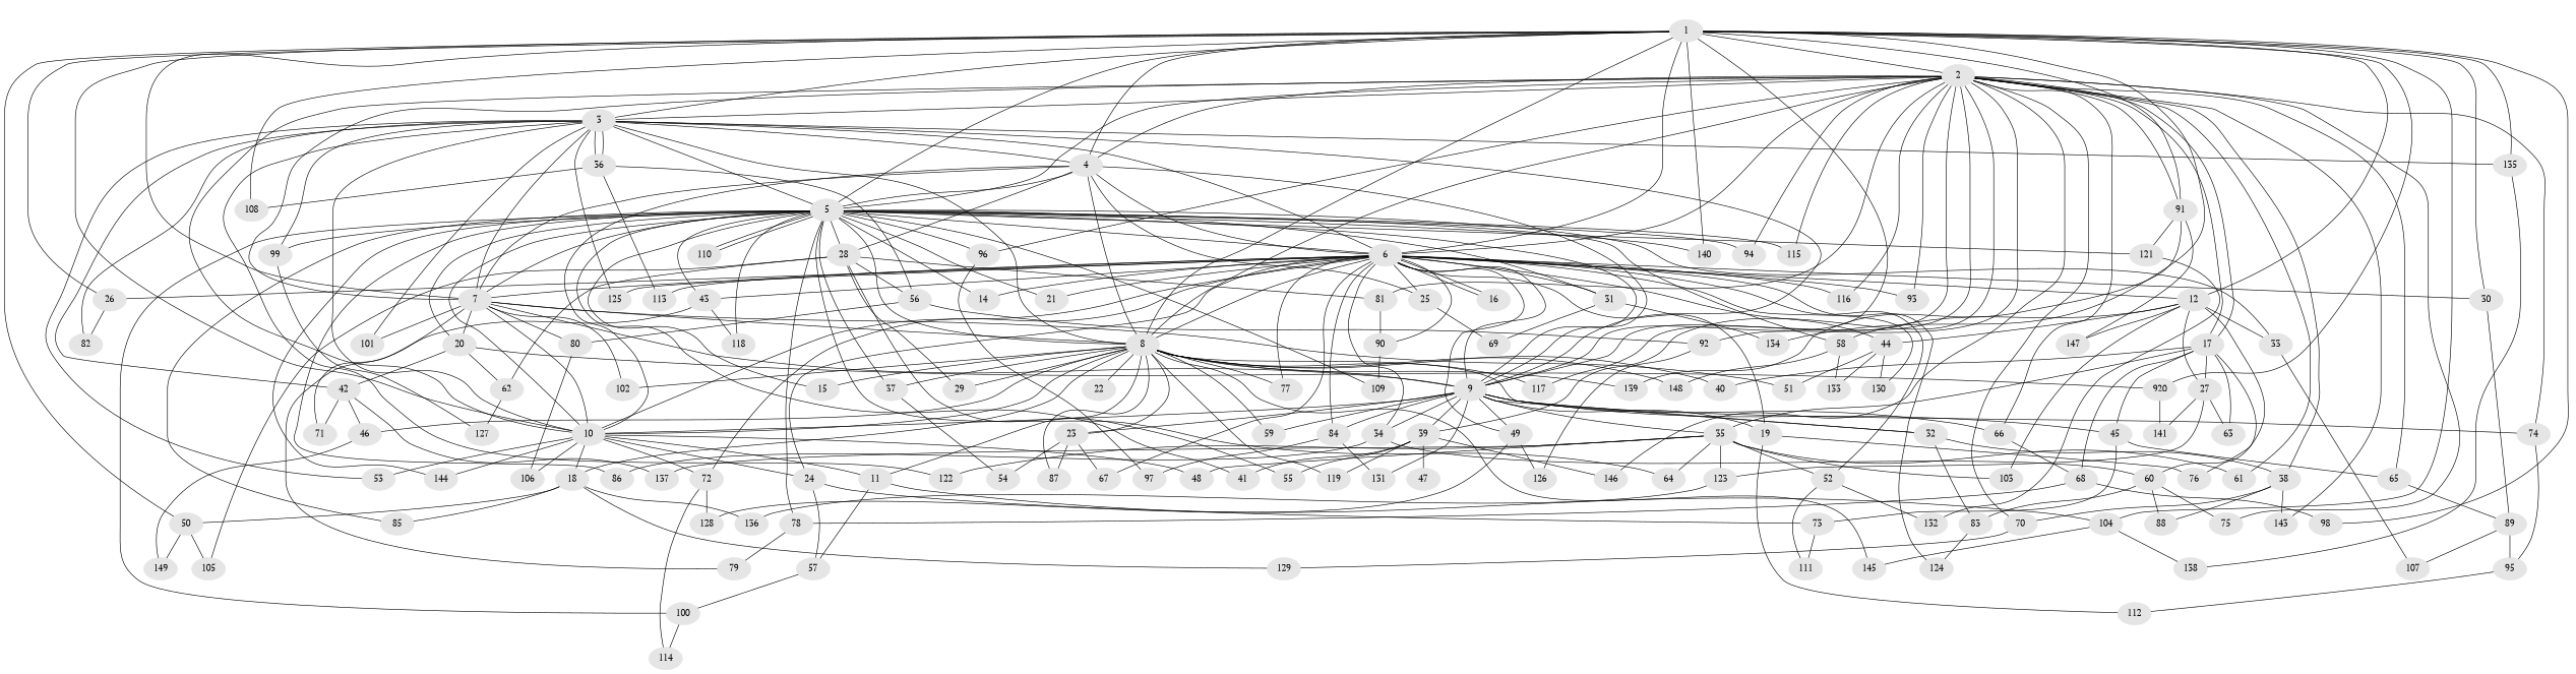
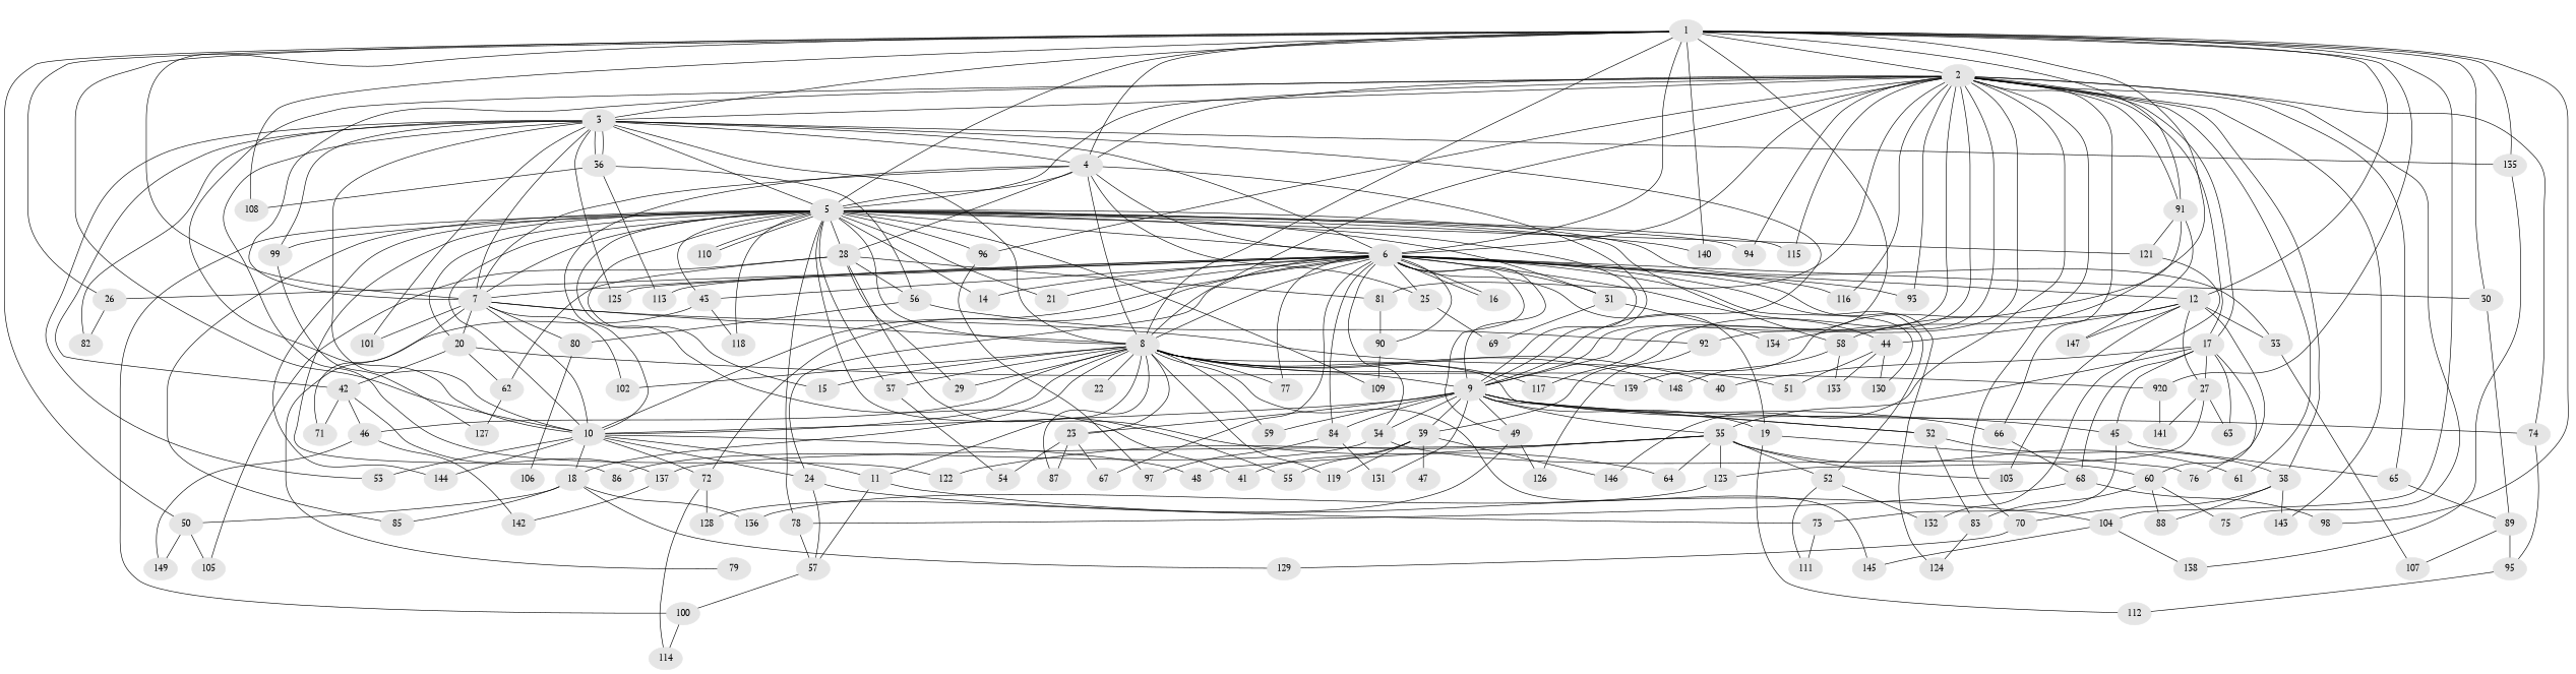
  graph {
    fontname="PT Serif"
    node [color=gray90 fontname="PT Serif" style=filled]
    edge [fontname="PT Serif"]
    1
    2
    3
    4
    5
    6
    7
    8
    9
    10
    12
    26
    30
    50
    91
    98
    104
    108
    n19 [label=920]
    134
    135
    140
    17
    38
    39
    61
    65
    66
    70
    74
    75
    81
    92
    93
    94
    96
    115
    116
    117
    143
    146
    36
    42
    53
    82
    99
    101
    122
    125
    25
    28
    14
    15
    20
    21
    31
    33
    37
    41
    43
    58
    64
    78
    85
    86
    100
    109
    110
    118
    121
    144
    16
    19
    24
    34
    44
    49
    52
    67
    72
    77
    84
    90
    113
    124
    130
    51
    71
    80
    102
    11
    18
    22
    23
    29
    32
    40
    46
    59
    87
    119
    139
    145
    148
    35
    45
    131
    48
    106
    27
    60
    103
    147
    89
    105
    149
    138
    141
    63
    68
    76
    88
    47
    55
    129
    95
    126
    97
    56
    137
    127
    69
    62
    107
    54
    79
    133
    114
    132
    112
    57
    73
    128
    111
    136
    83
+   142
    123
    1 -- 2
    1 -- 3
    1 -- 4
    1 -- 5
    1 -- 6
    1 -- 7
    1 -- 8
    1 -- 9
    1 -- 10
    1 -- 12
    1 -- 26
    1 -- 30
    1 -- 50
    1 -- 91
    1 -- 98
    1 -- 104
    1 -- 108
    1 -- n19
    1 -- 134
    1 -- 135
    1 -- 140
    2 -- 3
    2 -- 4
    2 -- 5
    2 -- 6
    2 -- 7
    2 -- 8
    2 -- 9
    2 -- 10
    2 -- 91
    2 -- 17
    2 -- 17
    2 -- 38
    2 -- 39
    2 -- 61
    2 -- 65
    2 -- 66
    2 -- 70
    2 -- 74
    2 -- 75
    2 -- 81
    2 -- 92
    2 -- 93
    2 -- 94
    2 -- 96
    2 -- 115
    2 -- 116
    2 -- 117
    2 -- 143
    2 -- 146
    3 -- 4
    3 -- 5
    3 -- 6
    3 -- 7
    3 -- 8
    3 -- 9
    3 -- 10
    3 -- 135
    3 -- 36
    3 -- 36
    3 -- 42
    3 -- 53
    3 -- 82
    3 -- 99
    3 -- 101
    3 -- 122
    3 -- 125
    4 -- 5
    4 -- 6
    4 -- 7
    4 -- 8
    4 -- 9
    4 -- 10
    4 -- 25
    4 -- 28
    5 -- 6
    5 -- 7
    5 -- 8
    5 -- 9
    5 -- 10
    5 -- 140
    5 -- 94
    5 -- 96
    5 -- 115
    5 -- 99
    5 -- 28
    5 -- 14
    5 -- 15
    5 -- 20
    5 -- 21
    5 -- 31
    5 -- 33
    5 -- 37
    5 -- 41
    5 -- 43
    5 -- 58
    5 -- 64
    5 -- 78
    5 -- 85
    5 -- 86
    5 -- 100
    5 -- 109
    5 -- 110
    5 -- 110
    5 -- 118
    5 -- 121
    5 -- 144
    6 -- 7
    6 -- 8
    6 -- 9
    6 -- 10
    6 -- 12
    6 -- 26
    6 -- 30
    6 -- 93
    6 -- 116
    6 -- 125
    6 -- 25
    6 -- 14
    6 -- 21
    6 -- 31
    6 -- 43
    6 -- 16
    6 -- 16
    6 -- 19
    6 -- 24
    6 -- 34
    6 -- 44
    6 -- 49
    6 -- 52
    6 -- 67
    6 -- 72
    6 -- 77
    6 -- 84
    6 -- 90
    6 -- 113
    6 -- 124
    6 -- 130
    7 -- 8
-   7 -- 9
    7 -- 10
    7 -- 101
    7 -- 20
    7 -- 51
    7 -- 71
    7 -- 80
    7 -- 102
    8 -- 9
    8 -- 10
    8 -- 117
    8 -- 15
    8 -- 37
    8 -- 77
    8 -- 102
    8 -- 11
    8 -- 18
    8 -- 22
    8 -- 23
    8 -- 29
    8 -- 32
    8 -- 40
    8 -- 46
    8 -- 59
    8 -- 87
    8 -- 119
    8 -- 139
    8 -- 145
    8 -- 148
    9 -- 10
    9 -- 39
    9 -- 66
    9 -- 74
    9 -- 19
    9 -- 34
    9 -- 49
    9 -- 84
    9 -- 23
    9 -- 32
    9 -- 59
    9 -- 35
    9 -- 45
    9 -- 131
    10 -- 53
    10 -- 144
    10 -- 24
    10 -- 72
    10 -- 11
    10 -- 18
    10 -- 48
-   10 -- 106
    12 -- 33
    12 -- 58
    12 -- 44
    12 -- 27
    12 -- 60
    12 -- 103
    12 -- 147
    26 -- 82
    30 -- 89
    50 -- 105
    50 -- 149
    91 -- 121
    91 -- 139
    91 -- 147
    104 -- 145
    104 -- 138
    n19 -- 141
    135 -- 138
    17 -- 40
    17 -- 35
    17 -- 45
    17 -- 27
    17 -- 63
    17 -- 68
    17 -- 76
    38 -- 70
    38 -- 143
    38 -- 88
    39 -- 146
    39 -- 41
    39 -- 119
    39 -- 47
    39 -- 55
    65 -- 89
    66 -- 68
    70 -- 129
    74 -- 95
    81 -- 90
    92 -- 126
    96 -- 97
    36 -- 108
    36 -- 113
    36 -- 56
    42 -- 71
    42 -- 46
    42 -- 137
    99 -- 127
    25 -- 69
    28 -- 81
    28 -- 29
    28 -- 105
    28 -- 55
    28 -- 56
    28 -- 62
    20 -- n19
    20 -- 42
    20 -- 62
    31 -- 134
    31 -- 69
    33 -- 107
    37 -- 54
    43 -- 118
    43 -- 79
    58 -- 148
    58 -- 133
-   78 -- 79
+   78 -- 57
    100 -- 114
    121 -- 132
    19 -- 76
    19 -- 112
    24 -- 57
    24 -- 73
    34 -- 86
    34 -- 60
    44 -- 130
    44 -- 51
    44 -- 133
    49 -- 126
    49 -- 128
    52 -- 132
    52 -- 111
    72 -- 114
    72 -- 128
    84 -- 131
    84 -- 97
    90 -- 109
    80 -- 106
    11 -- 104
    11 -- 57
    18 -- 50
    18 -- 85
    18 -- 129
    18 -- 136
    23 -- 67
    23 -- 87
    23 -- 54
    32 -- 38
    32 -- 83
    46 -- 149
+   46 -- 142
    35 -- 61
    35 -- 122
    35 -- 64
    35 -- 52
    35 -- 48
    35 -- 103
    35 -- 137
    35 -- 123
    45 -- 65
    45 -- 73
    27 -- 141
    27 -- 63
    27 -- 123
    60 -- 75
    60 -- 88
    60 -- 83
    89 -- 95
    89 -- 107
    68 -- 98
    68 -- 78
    95 -- 112
    56 -- 92
    56 -- 80
+   137 -- 142
    62 -- 127
    57 -- 100
    73 -- 111
    83 -- 124
    123 -- 136
  }
